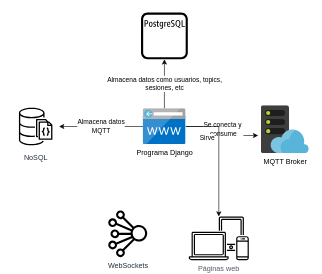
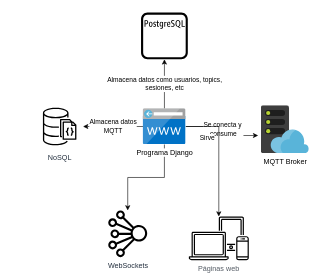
  <mxCell id="0" />
  <mxCell id="1" parent="0" />
  <mxCell id="2" value="Se conecta y&amp;nbsp;&lt;br&gt;consume" style="edgeStyle=orthogonalEdgeStyle;rounded=0;orthogonalLoop=1;jettySize=auto;html=1;entryX=-0.062;entryY=0.625;entryDx=0;entryDy=0;entryPerimeter=0;" edge="1" parent="1" source="8" target="9"><mxGeometry relative="1" as="geometry" /></mxCell>
  <mxCell id="3" value="Almacena datos&lt;br&gt;MQTT" style="edgeStyle=orthogonalEdgeStyle;rounded=0;orthogonalLoop=1;jettySize=auto;html=1;" edge="1" parent="1" source="8" target="12"><mxGeometry relative="1" as="geometry" /></mxCell>
  <mxCell id="4" value="Almacena datos como usuarios, topics,&lt;br&gt;sesiones, etc" style="edgeStyle=orthogonalEdgeStyle;rounded=0;orthogonalLoop=1;jettySize=auto;html=1;" edge="1" parent="1" source="8" target="11"><mxGeometry relative="1" as="geometry" /></mxCell>
+ <mxCell id="5" style="edgeStyle=orthogonalEdgeStyle;rounded=0;orthogonalLoop=1;jettySize=auto;html=1;" edge="1" parent="1" source="8" target="10"><mxGeometry relative="1" as="geometry" /></mxCell>
  <mxCell id="6" style="edgeStyle=orthogonalEdgeStyle;rounded=0;orthogonalLoop=1;jettySize=auto;html=1;" edge="1" parent="1" source="8" target="13"><mxGeometry relative="1" as="geometry" /></mxCell>
  <mxCell id="7" value="Sirve" style="edgeLabel;html=1;align=center;verticalAlign=middle;resizable=0;points=[];" vertex="1" connectable="0" parent="6"><mxGeometry x="-0.666" y="-1" relative="1" as="geometry"><mxPoint x="1" y="17" as="offset" /></mxGeometry></mxCell>
  <mxCell id="8" value="Programa Django&lt;br&gt;" style="sketch=0;aspect=fixed;html=1;points=[];align=center;image;fontSize=12;image=img/lib/mscae/CustomDomain.svg;" vertex="1" parent="1"><mxGeometry x="238" y="180" width="71.43" height="60" as="geometry" /></mxCell>
  <mxCell id="9" value="MQTT Broker&lt;br&gt;" style="sketch=0;aspect=fixed;html=1;points=[];align=center;image;fontSize=12;image=img/lib/mscae/WebHosting.svg;" vertex="1" parent="1"><mxGeometry x="435" y="175" width="80" height="80" as="geometry" /></mxCell>
  <mxCell id="10" value="WebSockets" style="sketch=0;outlineConnect=0;fontColor=#232F3E;gradientColor=none;fillColor=#000000;strokeColor=none;dashed=0;verticalLabelPosition=bottom;verticalAlign=top;align=center;html=1;fontSize=12;fontStyle=0;aspect=fixed;pointerEvents=1;shape=mxgraph.aws4.iot_analytics_channel;rotation=0;" vertex="1" parent="1"><mxGeometry x="180" y="350" width="65" height="78" as="geometry" /></mxCell>
  <mxCell id="11" value="" style="sketch=0;outlineConnect=0;fontColor=#232F3E;gradientColor=none;fillColor=#000000;strokeColor=none;dashed=0;verticalLabelPosition=bottom;verticalAlign=top;align=center;html=1;fontSize=12;fontStyle=0;aspect=fixed;pointerEvents=1;shape=mxgraph.aws4.rds_postgresql_instance_alt;" vertex="1" parent="1"><mxGeometry x="234.71" y="20" width="78" height="78" as="geometry" /></mxCell>
- <mxCell id="12" value="NoSQL" style="sketch=0;points=[[0,0,0],[0.25,0,0],[0.5,0,0],[0.75,0,0],[1,0,0],[0,1,0],[0.25,1,0],[0.5,1,0],[0.75,1,0],[1,1,0],[0,0.25,0],[0,0.5,0],[0,0.75,0],[1,0.25,0],[1,0.5,0],[1,0.75,0]];outlineConnect=0;fontColor=#232F3E;gradientColor=#4D72F3;gradientDirection=north;fillColor=none;strokeColor=#000000;dashed=0;verticalLabelPosition=bottom;verticalAlign=top;align=center;html=1;fontSize=12;fontStyle=0;aspect=fixed;shape=mxgraph.aws4.resourceIcon;resIcon=mxgraph.aws4.documentdb_with_mongodb_compatibility;" vertex="1" parent="1"><mxGeometry x="20" y="171" width="78" height="78" as="geometry" /></mxCell>
+ <mxCell id="12" value="NoSQL" style="sketch=0;points=[[0,0,0],[0.25,0,0],[0.5,0,0],[0.75,0,0],[1,0,0],[0,1,0],[0.25,1,0],[0.5,1,0],[0.75,1,0],[1,1,0],[0,0.25,0],[0,0.5,0],[0,0.75,0],[1,0.25,0],[1,0.5,0],[1,0.75,0]];outlineConnect=0;fontColor=#232F3E;gradientColor=#4D72F3;gradientDirection=north;fillColor=none;strokeColor=#000000;dashed=0;verticalLabelPosition=bottom;verticalAlign=top;align=center;html=1;fontSize=12;fontStyle=0;aspect=fixed;shape=mxgraph.aws4.resourceIcon;resIcon=mxgraph.aws4.documentdb_with_mongodb_compatibility;" vertex="1" parent="1"><mxGeometry x="60" y="171" width="78" height="78" as="geometry" /></mxCell>
  <mxCell id="13" value="Páginas web" style="sketch=0;outlineConnect=0;gradientColor=none;fontColor=#545B64;strokeColor=none;fillColor=#000000;dashed=0;verticalLabelPosition=bottom;verticalAlign=top;align=center;html=1;fontSize=12;fontStyle=0;aspect=fixed;shape=mxgraph.aws4.illustration_devices;pointerEvents=1" vertex="1" parent="1"><mxGeometry x="314.43" y="360" width="100" height="73" as="geometry" /></mxCell>
